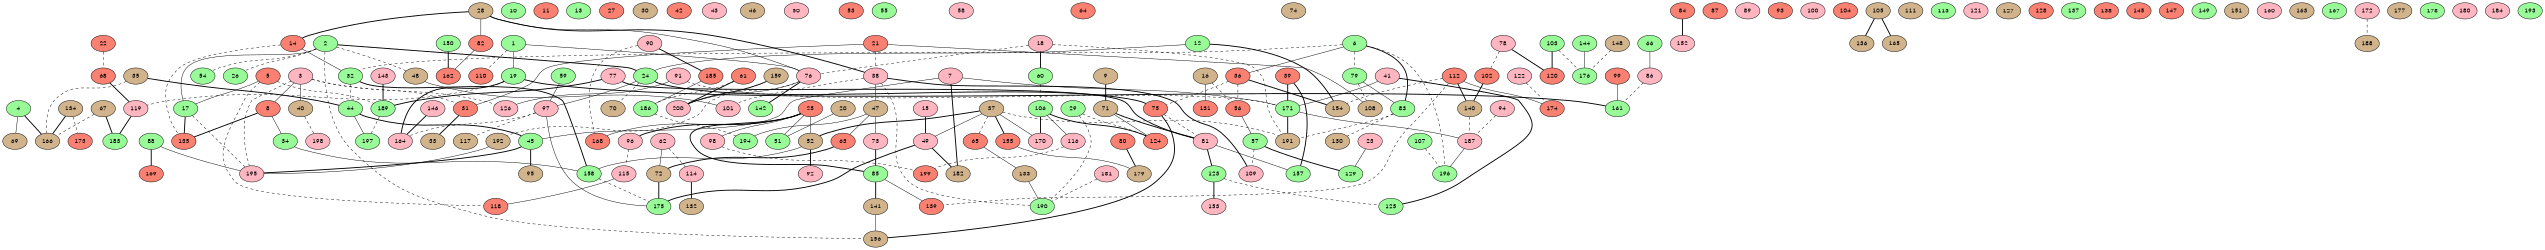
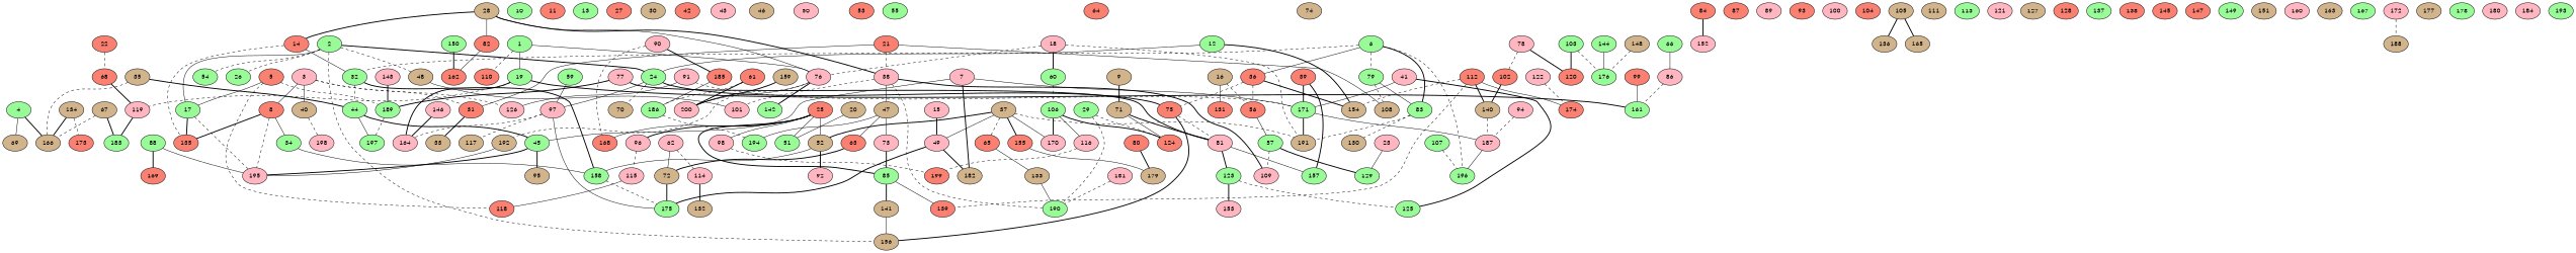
  graph {
    fontname=Lato
    node [fillcolor=palegreen fontname=Lato style=filled]
    edge [fontname=Lato style=bold]
    1
    19
    76 [fillcolor=lightpink]
    110 [fillcolor=salmon]
    119 [fillcolor=lightpink]
    161
    164 [fillcolor=lightpink]
    200 [fillcolor=lightpink]
    192 [fillcolor=tan]
    142
    2
    17
    24
    26
    48 [fillcolor=tan]
    54
    156 [fillcolor=tan]
    195 [fillcolor=lightpink]
    135 [fillcolor=salmon]
    70 [fillcolor=tan]
    75 [fillcolor=salmon]
    97 [fillcolor=lightpink]
    101 [fillcolor=lightpink]
    3 [fillcolor=lightpink]
    8 [fillcolor=salmon]
    31 [fillcolor=salmon]
    40 [fillcolor=tan]
    126 [fillcolor=lightpink]
    34
    33 [fillcolor=tan]
    198 [fillcolor=lightpink]
    69 [fillcolor=tan]
    4
    166 [fillcolor=tan]
    5 [fillcolor=salmon]
    118 [fillcolor=salmon]
    189
    197
    6
    32
    36 [fillcolor=salmon]
    79
    83
    196
    44
    158
    154 [fillcolor=tan]
    56 [fillcolor=salmon]
    108 [fillcolor=tan]
    191 [fillcolor=tan]
    130 [fillcolor=tan]
    7 [fillcolor=lightpink]
    45
    171
    182 [fillcolor=tan]
    95 [fillcolor=tan]
    187 [fillcolor=lightpink]
    9 [fillcolor=tan]
    71 [fillcolor=tan]
    124 [fillcolor=salmon]
    81 [fillcolor=lightpink]
    10
    11 [fillcolor=salmon]
    12
    13
    14 [fillcolor=salmon]
    15 [fillcolor=lightpink]
    49 [fillcolor=lightpink]
    175
    16 [fillcolor=tan]
    131 [fillcolor=salmon]
    57
    18 [fillcolor=lightpink]
    60
    106
    183
    20 [fillcolor=tan]
    51
    21 [fillcolor=salmon]
    38 [fillcolor=lightpink]
    190
    47 [fillcolor=tan]
    109 [fillcolor=lightpink]
    22 [fillcolor=salmon]
    68 [fillcolor=salmon]
    23 [fillcolor=lightpink]
    129
    117 [fillcolor=tan]
    25 [fillcolor=salmon]
    52 [fillcolor=tan]
    85
    96 [fillcolor=lightpink]
    98 [fillcolor=lightpink]
    168 [fillcolor=salmon]
    92 [fillcolor=lightpink]
    139 [fillcolor=salmon]
    141 [fillcolor=tan]
    115 [fillcolor=lightpink]
    199 [fillcolor=salmon]
    27 [fillcolor=salmon]
    28 [fillcolor=tan]
    82 [fillcolor=salmon]
    62 [fillcolor=lightpink]
    72 [fillcolor=tan]
    114 [fillcolor=lightpink]
    162 [fillcolor=salmon]
    29
    30 [fillcolor=tan]
    35 [fillcolor=tan]
    37 [fillcolor=tan]
    65 [fillcolor=salmon]
    155 [fillcolor=salmon]
    170 [fillcolor=lightpink]
    133 [fillcolor=tan]
    179 [fillcolor=tan]
    63 [fillcolor=salmon]
    73 [fillcolor=lightpink]
    194
    39 [fillcolor=salmon]
    157
    41 [fillcolor=lightpink]
    125
    42 [fillcolor=salmon]
    43 [fillcolor=lightpink]
    46 [fillcolor=tan]
    50 [fillcolor=lightpink]
    53 [fillcolor=salmon]
    55
-   58 [fillcolor=lightpink]
    59
    116 [fillcolor=lightpink]
    61 [fillcolor=salmon]
    186
    132 [fillcolor=tan]
    64 [fillcolor=salmon]
    86 [fillcolor=lightpink]
    66
    67 [fillcolor=tan]
    123
    74 [fillcolor=tan]
    77 [fillcolor=lightpink]
    78 [fillcolor=lightpink]
    102 [fillcolor=salmon]
    120 [fillcolor=salmon]
    140 [fillcolor=tan]
    80 [fillcolor=salmon]
    153 [fillcolor=lightpink]
    84 [fillcolor=salmon]
    152 [fillcolor=lightpink]
    87 [fillcolor=salmon]
    88
    169 [fillcolor=salmon]
    89 [fillcolor=lightpink]
    90 [fillcolor=lightpink]
    185 [fillcolor=salmon]
    91 [fillcolor=lightpink]
    93 [fillcolor=salmon]
    94 [fillcolor=lightpink]
    99 [fillcolor=salmon]
    100 [fillcolor=lightpink]
    103
    176
    104 [fillcolor=salmon]
    105 [fillcolor=tan]
    136 [fillcolor=tan]
    165 [fillcolor=tan]
    107
    111 [fillcolor=tan]
    112 [fillcolor=salmon]
    174 [fillcolor=salmon]
    113
    121 [fillcolor=lightpink]
    122 [fillcolor=lightpink]
    127 [fillcolor=tan]
    128 [fillcolor=salmon]
    134 [fillcolor=tan]
    173 [fillcolor=salmon]
    137
    138 [fillcolor=salmon]
    143 [fillcolor=lightpink]
    144
    145 [fillcolor=salmon]
    146 [fillcolor=lightpink]
    147 [fillcolor=salmon]
    148 [fillcolor=tan]
    149
    150
    151 [fillcolor=tan]
    159 [fillcolor=tan]
    160 [fillcolor=lightpink]
    163 [fillcolor=tan]
    167
    172 [fillcolor=lightpink]
    188 [fillcolor=tan]
    177 [fillcolor=tan]
    178
    180 [fillcolor=lightpink]
    181 [fillcolor=lightpink]
    184 [fillcolor=lightpink]
    193
    1 -- 19 [style=solid]
    1 -- 76 [style=solid]
    1 -- 110 [style=dashed]
    19 -- 119 [style=dashed]
    19 -- 161
    19 -- 164
    76 -- 200 [style=solid]
    76 -- 192 [style=dashed]
    76 -- 142
    119 -- 183
    192 -- 195 [style=solid]
    2 -- 17 [style=solid]
    2 -- 24
    2 -- 26 [style=dashed]
    2 -- 48 [style=dashed]
    2 -- 54 [style=dashed]
    2 -- 156 [style=dashed]
    17 -- 195 [style=dashed]
    17 -- 135
    24 -- 70 [style=dashed]
    24 -- 75
    24 -- 97 [style=solid]
    48 -- 101 [style=solid]
    75 -- 156
    75 -- 81 [style=dashed]
    97 -- 164 [style=dashed]
    97 -- 175 [style=solid]
    97 -- 117 [style=dashed]
-   3 -- 195 [style=dashed]
+   8 -- 195 [style=dashed]
    3 -- 8 [style=solid]
    3 -- 31 [style=dashed]
    3 -- 40 [style=solid]
    3 -- 126 [style=dashed]
    8 -- 135
    8 -- 34 [style=solid]
    31 -- 33
    40 -- 198 [style=dashed]
    34 -- 158 [style=solid]
    4 -- 69 [style=solid]
    4 -- 166
    5 -- 17 [style=solid]
    5 -- 118 [style=dashed]
    5 -- 189 [style=dashed]
    189 -- 197 [style=dashed]
    6 -- 32 [style=dashed]
    6 -- 36 [style=solid]
    6 -- 79 [style=dashed]
    6 -- 83
    6 -- 196 [style=dashed]
    32 -- 44 [style=dashed]
    32 -- 158
    36 -- 75 [style=dashed]
    36 -- 154
    36 -- 56 [style=dashed]
    79 -- 83 [style=solid]
    79 -- 108 [style=dashed]
    83 -- 191 [style=dashed]
    83 -- 130 [style=dashed]
    44 -- 197 [style=solid]
    44 -- 45
    158 -- 175 [style=dashed]
    56 -- 57 [style=solid]
    7 -- 45 [style=solid]
    7 -- 171 [style=solid]
    7 -- 182
    45 -- 195
    45 -- 95
    171 -- 191
    171 -- 187 [style=solid]
    187 -- 196 [style=solid]
    9 -- 71
    71 -- 124 [style=solid]
    71 -- 81
    81 -- 157 [style=solid]
    81 -- 123
    12 -- 24 [style=solid]
    12 -- 154
    14 -- 135 [style=dashed]
    14 -- 32 [style=solid]
    15 -- 49
    49 -- 182
    49 -- 175
    16 -- 56 [style=dashed]
    16 -- 131 [style=solid]
    57 -- 109 [style=dashed]
    57 -- 129
    18 -- 76 [style=dashed]
    18 -- 191 [style=dashed]
    18 -- 60
    60 -- 106 [style=dashed]
    106 -- 124
    106 -- 170
    106 -- 116 [style=solid]
    20 -- 51 [style=solid]
    21 -- 31 [style=solid]
    21 -- 108 [style=solid]
    21 -- 38 [style=dashed]
    38 -- 101 [style=dashed]
    38 -- 190 [style=dashed]
    38 -- 47 [style=solid]
    38 -- 109
    47 -- 63 [style=solid]
    47 -- 73 [style=solid]
    47 -- 194 [style=solid]
    22 -- 68 [style=dashed]
    68 -- 119
    23 -- 129 [style=solid]
    25 -- 51 [style=solid]
    25 -- 52 [style=solid]
    25 -- 85
    25 -- 96
    25 -- 98 [style=solid]
    25 -- 168 [style=solid]
    52 -- 158 [style=solid]
    52 -- 92
    85 -- 139 [style=solid]
    85 -- 141
    96 -- 115 [style=dashed]
    98 -- 199 [style=dashed]
    141 -- 156 [style=solid]
    115 -- 118 [style=solid]
    28 -- 76 [style=solid]
    28 -- 14
    28 -- 38
    28 -- 82 [style=solid]
    82 -- 162 [style=solid]
    62 -- 72 [style=solid]
    62 -- 114 [style=dashed]
    72 -- 175
    114 -- 132
    29 -- 124 [style=dashed]
    29 -- 190 [style=dashed]
    35 -- 166 [style=dashed]
    35 -- 44
    37 -- 191 [style=dashed]
    37 -- 49 [style=solid]
    37 -- 52
    37 -- 65 [style=dashed]
    37 -- 155
    37 -- 170 [style=solid]
    65 -- 133 [style=solid]
    155 -- 179 [style=solid]
    133 -- 190 [style=solid]
    63 -- 72
    73 -- 85
    39 -- 171
    39 -- 157
    41 -- 171 [style=solid]
    41 -- 125
    59 -- 97 [style=solid]
    116 -- 199 [style=dashed]
    61 -- 200
    61 -- 186 [style=dashed]
    186 -- 194 [style=dashed]
    86 -- 161 [style=dashed]
    66 -- 86 [style=solid]
    67 -- 166 [style=dashed]
    67 -- 183
    123 -- 125 [style=dashed]
    123 -- 153
    77 -- 189
    77 -- 81
    78 -- 102 [style=dashed]
    78 -- 120
    102 -- 140
    140 -- 187 [style=dashed]
    80 -- 179
    84 -- 152
    88 -- 195 [style=solid]
    88 -- 169
    90 -- 168 [style=dashed]
    90 -- 185
    185 -- 186 [style=solid]
    91 -- 126 [style=solid]
    91 -- 171 [style=dashed]
    94 -- 187 [style=dashed]
    99 -- 161 [style=solid]
    103 -- 120
    103 -- 176 [style=dashed]
    105 -- 136
    105 -- 165
    107 -- 196 [style=dashed]
    112 -- 154 [style=dashed]
    112 -- 139 [style=dashed]
    112 -- 140
    112 -- 174 [style=solid]
    122 -- 174 [style=dashed]
    134 -- 166
    134 -- 173 [style=dashed]
    143 -- 189
    144 -- 176 [style=solid]
    146 -- 164
    148 -- 176 [style=dashed]
    150 -- 162
    159 -- 200
    172 -- 188 [style=dashed]
    181 -- 190 [style=dashed]
  }
